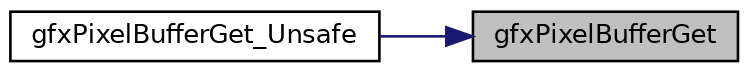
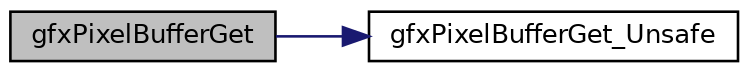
  digraph {
    rankdir=LR
    node [color=black fontname=Helvetica fontsize=10 shape=record style=filled]
    n1 [fillcolor=grey75 fontcolor=black height=0.2 label=gfxPixelBufferGet width=0.4]
    n2 [fillcolor=white height=0.2 label=gfxPixelBufferGet_Unsafe width=0.4]
-   n2 -> n1 [color=midnightblue fontname=Helvetica fontsize=10 labelfontname=Helvetica labelfontsize=10 style=solid]
+   n1 -> n2 [color=midnightblue fontname=Helvetica fontsize=10 labelfontname=Helvetica labelfontsize=10 style=solid]
  }
